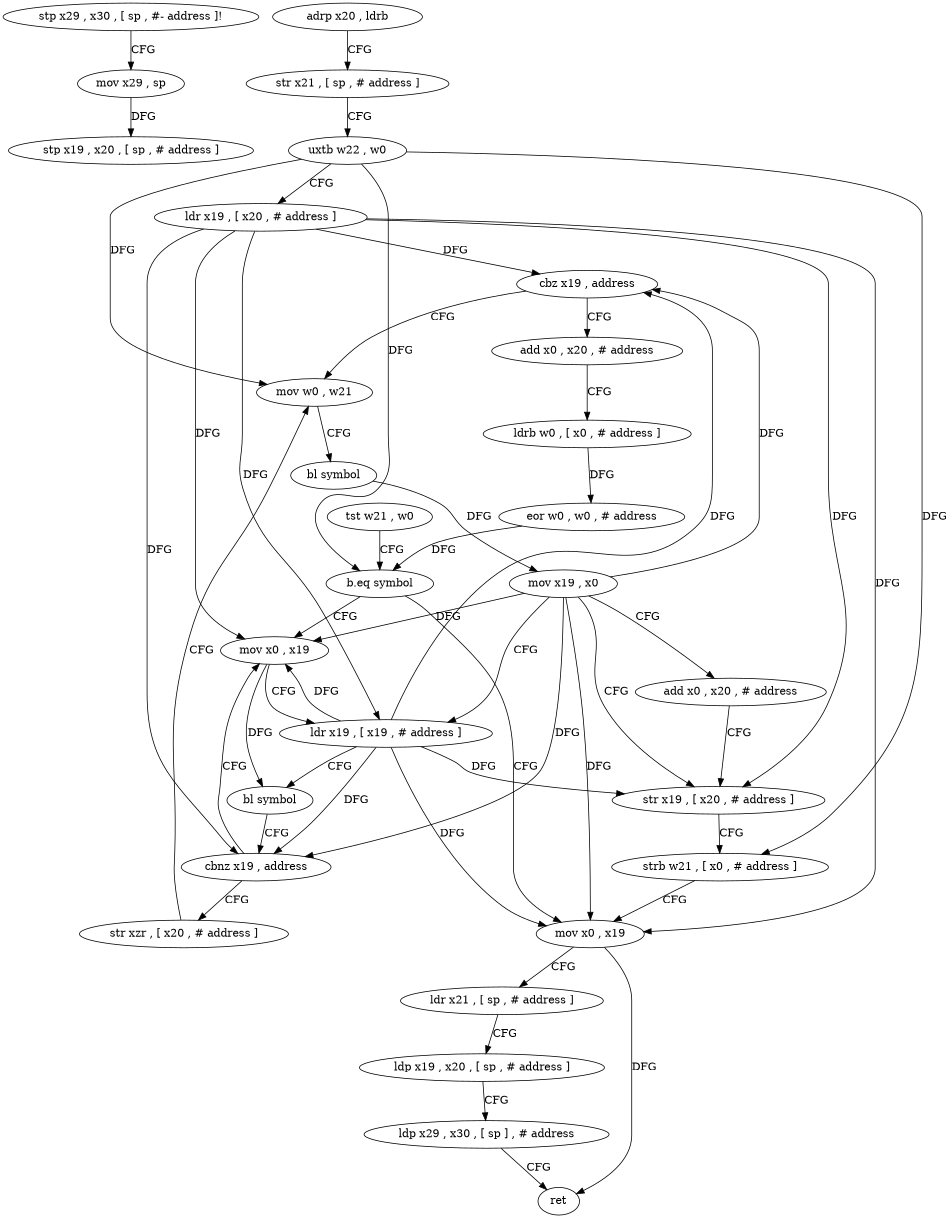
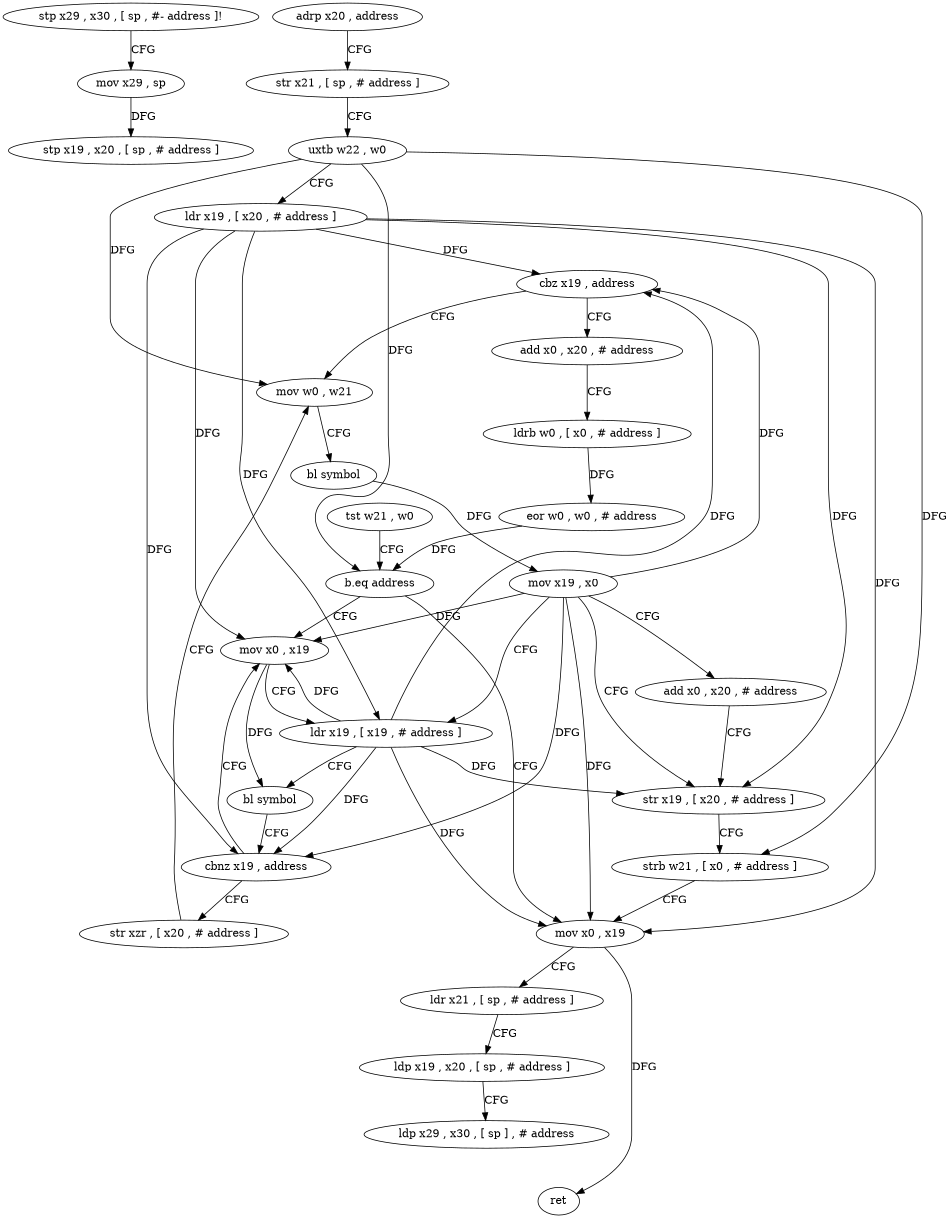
  digraph {
    n1 [label="stp x29 , x30 , [ sp , #- address ]!"]
    n2 [label="mov x29 , sp"]
    n3 [label="stp x19 , x20 , [ sp , # address ]"]
-   n4 [label="adrp x20 , ldrb"]
+   n4 [label="adrp x20 , address"]
    n5 [label="str x21 , [ sp , # address ]"]
    n6 [label="uxtb w22 , w0"]
    n7 [label="ldr x19 , [ x20 , # address ]"]
    n8 [label="mov w0 , w21"]
    n9 [label="strb w21 , [ x0 , # address ]"]
-   n10 [label="b.eq symbol"]
+   n10 [label="b.eq address"]
    n11 [label="cbz x19 , address"]
    n12 [label="str x19 , [ x20 , # address ]"]
    n13 [label="mov x0 , x19"]
    n14 [label="mov x0 , x19"]
    n15 [label="ldr x19 , [ x19 , # address ]"]
    n16 [label="cbnz x19 , address"]
    n17 [label="bl symbol"]
    n18 [label="add x0 , x20 , # address"]
    n19 [label="ldr x21 , [ sp , # address ]"]
    n20 [label=ret]
    n21 [label="bl symbol"]
    n22 [label="str xzr , [ x20 , # address ]"]
    n23 [label="ldrb w0 , [ x0 , # address ]"]
    n24 [label="mov x19 , x0"]
    n25 [label="eor w0 , w0 , # address"]
    n26 [label="add x0 , x20 , # address"]
    n27 [label="ldp x19 , x20 , [ sp , # address ]"]
    n28 [label="tst w21 , w0"]
    n29 [label="ldp x29 , x30 , [ sp ] , # address"]
    n1 -> n2 [label=CFG]
    n2 -> n3 [label=DFG]
    n4 -> n5 [label=CFG]
    n5 -> n6 [label=CFG]
    n6 -> n7 [label=CFG]
    n6 -> n8 [label=DFG]
    n6 -> n9 [label=DFG]
    n6 -> n10 [label=DFG]
    n7 -> n11 [label=DFG]
    n7 -> n12 [label=DFG]
    n7 -> n13 [label=DFG]
    n7 -> n14 [label=DFG]
    n7 -> n15 [label=DFG]
    n7 -> n16 [label=DFG]
    n8 -> n17 [label=CFG]
    n9 -> n13 [label=CFG]
    n10 -> n13 [label=CFG]
    n10 -> n14 [label=CFG]
    n11 -> n8 [label=CFG]
    n11 -> n18 [label=CFG]
    n12 -> n9 [label=CFG]
    n13 -> n19 [label=CFG]
    n13 -> n20 [label=DFG]
    n14 -> n15 [label=CFG]
    n14 -> n21 [label=DFG]
    n15 -> n11 [label=DFG]
    n15 -> n12 [label=DFG]
    n15 -> n13 [label=DFG]
    n15 -> n14 [label=DFG]
    n15 -> n16 [label=DFG]
    n15 -> n21 [label=CFG]
    n16 -> n14 [label=CFG]
    n16 -> n22 [label=CFG]
    n17 -> n24 [label=DFG]
    n18 -> n23 [label=CFG]
    n19 -> n27 [label=CFG]
    n21 -> n16 [label=CFG]
    n22 -> n8 [label=CFG]
    n23 -> n25 [label=DFG]
    n24 -> n11 [label=DFG]
    n24 -> n12 [label=CFG]
    n24 -> n13 [label=DFG]
    n24 -> n14 [label=DFG]
    n24 -> n15 [label=CFG]
    n24 -> n16 [label=DFG]
    n24 -> n26 [label=CFG]
    n25 -> n10 [label=DFG]
    n26 -> n12 [label=CFG]
    n27 -> n29 [label=CFG]
    n28 -> n10 [label=CFG]
-   n29 -> n20 [label=CFG]
  }
